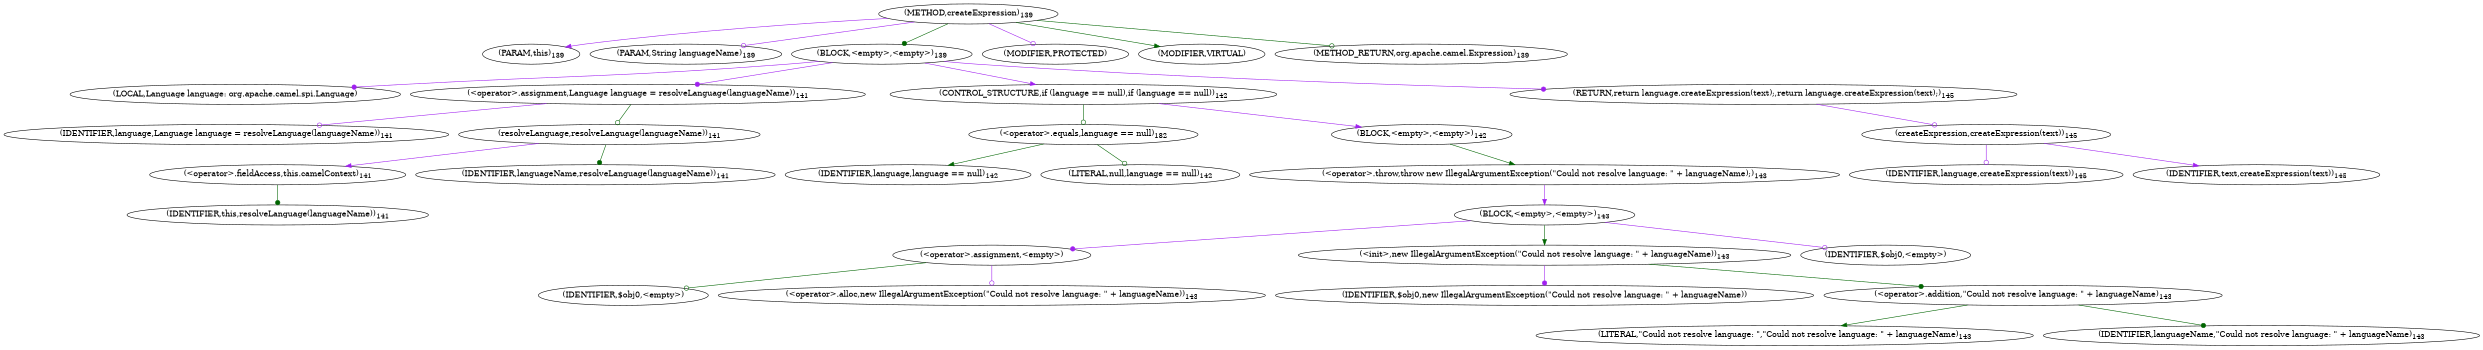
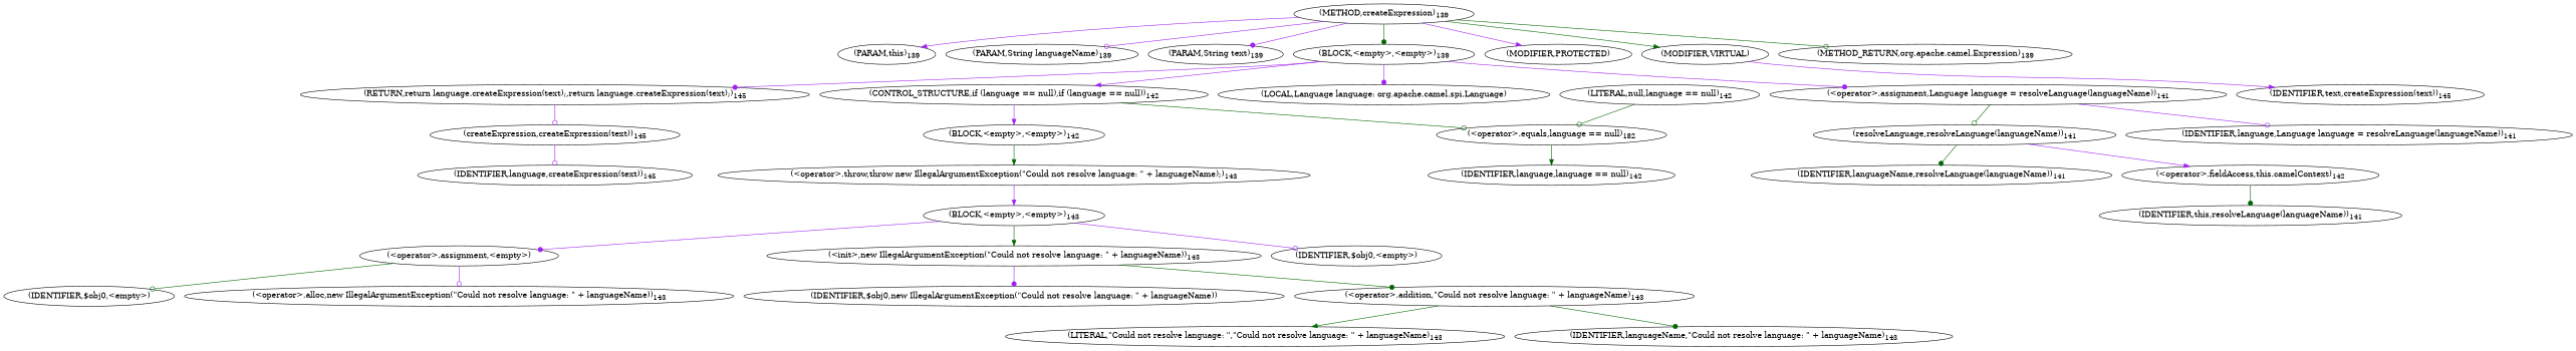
  digraph {
    edge [arrowhead=normal color=purple]
    n1 [label=<(METHOD,createExpression)<SUB>139</SUB>>]
    n2 [label=<(PARAM,this)<SUB>139</SUB>>]
    n3 [label=<(PARAM,String languageName)<SUB>139</SUB>>]
+   n4 [label=<(PARAM,String text)<SUB>139</SUB>>]
    n5 [label=<(BLOCK,&lt;empty&gt;,&lt;empty&gt;)<SUB>139</SUB>>]
    n6 [label=<(MODIFIER,PROTECTED)>]
    n7 [label=<(MODIFIER,VIRTUAL)>]
    n8 [label=<(METHOD_RETURN,org.apache.camel.Expression)<SUB>139</SUB>>]
    n9 [label=<(LOCAL,Language language: org.apache.camel.spi.Language)>]
    n10 [label=<(&lt;operator&gt;.assignment,Language language = resolveLanguage(languageName))<SUB>141</SUB>>]
    n11 [label=<(CONTROL_STRUCTURE,if (language == null),if (language == null))<SUB>142</SUB>>]
    n12 [label=<(RETURN,return language.createExpression(text);,return language.createExpression(text);)<SUB>145</SUB>>]
    n13 [label=<(IDENTIFIER,language,Language language = resolveLanguage(languageName))<SUB>141</SUB>>]
    n14 [label=<(resolveLanguage,resolveLanguage(languageName))<SUB>141</SUB>>]
    n15 [label=<(&lt;operator&gt;.equals,language == null)<SUB>182</SUB>>]
    n16 [label=<(BLOCK,&lt;empty&gt;,&lt;empty&gt;)<SUB>142</SUB>>]
    n17 [label=<(createExpression,createExpression(text))<SUB>145</SUB>>]
-   n18 [label=<(&lt;operator&gt;.fieldAccess,this.camelContext)<SUB>141</SUB>>]
+   n18 [label=<(&lt;operator&gt;.fieldAccess,this.camelContext)<SUB>142</SUB>>]
    n19 [label=<(IDENTIFIER,languageName,resolveLanguage(languageName))<SUB>141</SUB>>]
    n20 [label=<(IDENTIFIER,this,resolveLanguage(languageName))<SUB>141</SUB>>]
    n21 [label=<(IDENTIFIER,language,language == null)<SUB>142</SUB>>]
    n22 [label=<(LITERAL,null,language == null)<SUB>142</SUB>>]
    n23 [label=<(&lt;operator&gt;.throw,throw new IllegalArgumentException(&quot;Could not resolve language: &quot; + languageName);)<SUB>143</SUB>>]
    n24 [label=<(BLOCK,&lt;empty&gt;,&lt;empty&gt;)<SUB>143</SUB>>]
    n25 [label=<(&lt;operator&gt;.assignment,&lt;empty&gt;)>]
    n26 [label=<(&lt;init&gt;,new IllegalArgumentException(&quot;Could not resolve language: &quot; + languageName))<SUB>143</SUB>>]
    n27 [label=<(IDENTIFIER,$obj0,&lt;empty&gt;)>]
    n28 [label=<(IDENTIFIER,$obj0,&lt;empty&gt;)>]
    n29 [label=<(&lt;operator&gt;.alloc,new IllegalArgumentException(&quot;Could not resolve language: &quot; + languageName))<SUB>143</SUB>>]
    n30 [label=<(IDENTIFIER,$obj0,new IllegalArgumentException(&quot;Could not resolve language: &quot; + languageName))>]
    n31 [label=<(&lt;operator&gt;.addition,&quot;Could not resolve language: &quot; + languageName)<SUB>143</SUB>>]
    n32 [label=<(LITERAL,&quot;Could not resolve language: &quot;,&quot;Could not resolve language: &quot; + languageName)<SUB>143</SUB>>]
    n33 [label=<(IDENTIFIER,languageName,&quot;Could not resolve language: &quot; + languageName)<SUB>143</SUB>>]
    n34 [label=<(IDENTIFIER,language,createExpression(text))<SUB>145</SUB>>]
    n35 [label=<(IDENTIFIER,text,createExpression(text))<SUB>145</SUB>>]
    n1 -> n2
    n1 -> n3 [arrowhead=odot]
+   n1 -> n4 [arrowhead=dot]
    n1 -> n5 [arrowhead=dot color=darkgreen]
-   n1 -> n6 [arrowhead=odot]
+   n1 -> n6
    n1 -> n7 [color=darkgreen]
    n1 -> n8 [arrowhead=odot color=darkgreen]
    n5 -> n9 [arrowhead=dot]
    n5 -> n10 [arrowhead=dot]
    n5 -> n11
    n5 -> n12 [arrowhead=dot]
    n10 -> n13 [arrowhead=odot]
    n10 -> n14 [arrowhead=odot color=darkgreen]
    n11 -> n15 [arrowhead=odot color=darkgreen]
    n11 -> n16
    n12 -> n17 [arrowhead=odot]
    n14 -> n18
    n14 -> n19 [arrowhead=dot color=darkgreen]
    n15 -> n21 [color=darkgreen]
-   n15 -> n22 [arrowhead=odot color=darkgreen]
+   n22 -> n15 [arrowhead=odot color=darkgreen]
    n16 -> n23 [color=darkgreen]
    n17 -> n34 [arrowhead=odot]
-   n17 -> n35
+   n7 -> n35
    n18 -> n20 [arrowhead=dot color=darkgreen]
    n23 -> n24
    n24 -> n25 [arrowhead=dot]
    n24 -> n26 [color=darkgreen]
    n24 -> n27 [arrowhead=odot]
    n25 -> n28 [arrowhead=odot color=darkgreen]
    n25 -> n29 [arrowhead=odot]
    n26 -> n30 [arrowhead=dot]
    n26 -> n31 [arrowhead=dot color=darkgreen]
    n31 -> n32 [color=darkgreen]
    n31 -> n33 [arrowhead=dot color=darkgreen]
  }
